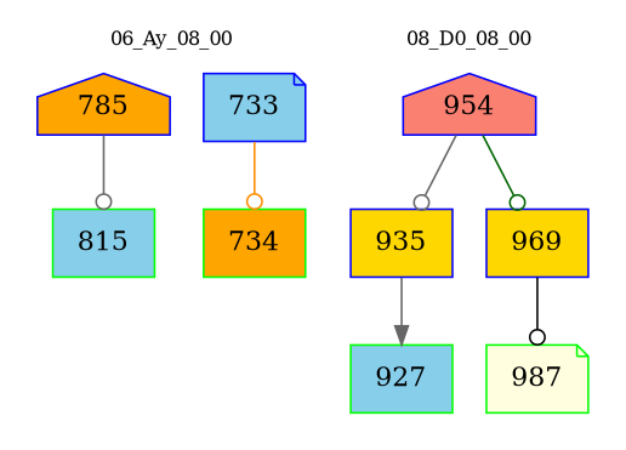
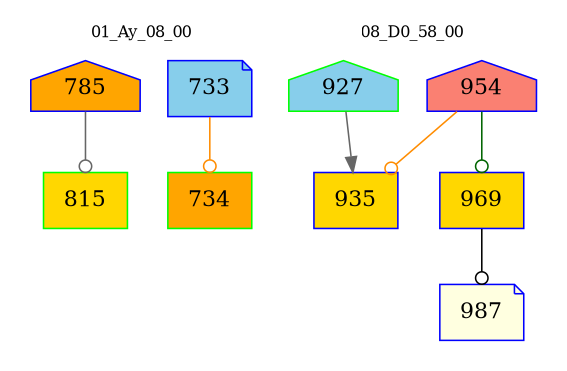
  digraph {
    node [color=blue fillcolor=gold shape=box style=filled]
    edge [arrowhead=odot color=darkorange]
    n1 [fillcolor=skyblue label=733 shape=note]
    n2 [fillcolor=orange label=785 shape=house]
    n3 [color=green fillcolor=orange label=734]
-   n4 [color=green fillcolor=skyblue label=815]
+   n4 [color=green label=815]
    n5 [fillcolor=salmon label=954 shape=house]
    n6 [label=935]
    n7 [label=969]
-   n8 [color=green fillcolor=skyblue label=927]
-   n9 [color=green fillcolor=lightyellow label=987 shape=note]
+   n8 [color=green fillcolor=skyblue label=927 shape=house]
+   n9 [fillcolor=lightyellow label=987 shape=note]
    subgraph cluster_1 {
      color=white
      fontsize=10
-     label="06_Ay_08_00"
+     label="01_Ay_08_00"
      n1
      n2
      n3
      n4
    }
    subgraph cluster_2 {
      color=white
      fontsize=10
-     label="08_D0_08_00"
+     label="08_D0_58_00"
      n5
      n6
      n7
      n8
      n9
    }
    n1 -> n3
    n2 -> n4 [color=gray40]
-   n5 -> n6 [color=gray40]
+   n5 -> n6
    n5 -> n7 [color=darkgreen]
-   n6 -> n8 [arrowhead=normal color=gray40]
+   n8 -> n6 [arrowhead=normal color=gray40]
    n7 -> n9 [color=black]
  }
